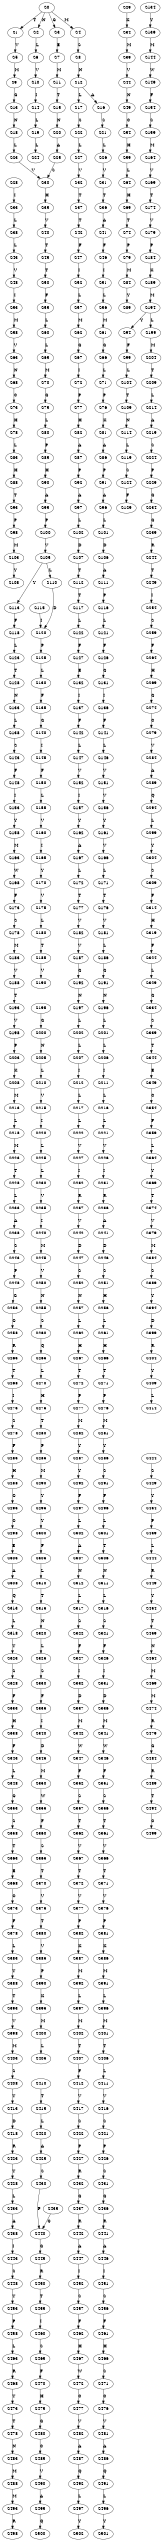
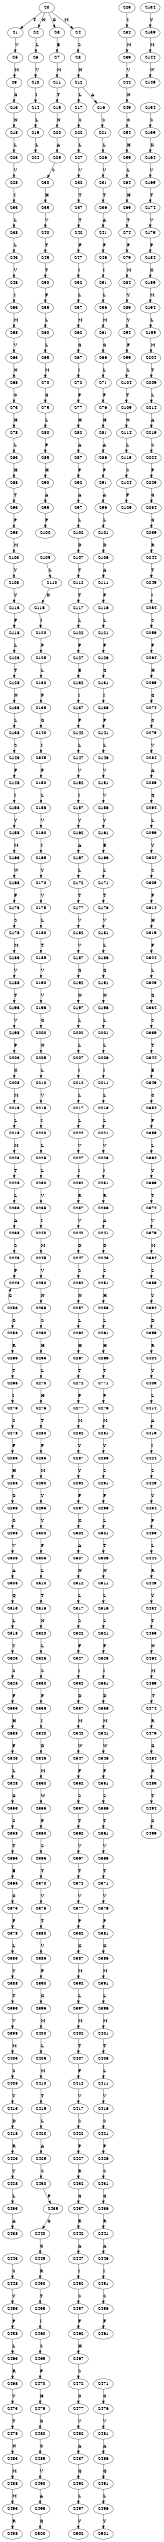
  strict digraph {
    S0
    S1
    S2
    S3
    S4
    S5
    S6
    S7
    S8
    S9
    S10
    S11
    S12
    S13
    S14
    S15
    S16
    S17
    S18
    S19
    S20
    S21
    S22
    S23
    S24
    S25
    S26
    S27
    S28
    S30
    S31
    S32
    S33
    S29
    S34
    S35
    S36
    S37
    S38
    S39
    S40
    S41
    S42
    S43
    S44
    S45
    S46
    S47
    S48
    S49
    S50
    S51
    S52
    S53
    S54
    S55
    S56
    S57
    S58
    S59
    S60
    S61
    S62
    S63
    S64
    S65
    S66
    S67
    S68
    S69
    S70
    S71
    S72
    S73
    S74
    S75
    S76
    S77
    S78
    S79
    S80
    S81
    S82
    S83
    S84
    S85
    S86
    S87
    S88
    S89
    S90
    S91
    S92
    S93
    S94
    S95
    S96
    S97
    S98
    S99
    S100
    S101
    S102
    S103
    S104
    S105
    S106
    S107
    S108
    S109
    S110
    S111
    S112
    S113
    S114
    S115
    S116
    S117
    S118
    S119
    S120
    S121
    S122
    S123
    S124
    S125
    S126
    S127
    S128
    S129
    S130
    S131
    S132
    S133
    S135
    S136
    S137
    S138
    S134
    S139
    S140
    S141
    S142
    S143
    S144
-   S145
+   S145 [label=S845]
    S146
    S147
    S148
    S149
    S150
    S151
    S152
    S153
    S154
    S155
    S156
    S157
    S158
    S159
    S160
    S161
    S162
    S163
    S164
    S165
    S166
    S167
    S168
    S169
    S170
    S171
    S172
    S173
    S174
    S175
    S176
    S177
    S178
    S179
    S180
    S181
    S182
    S183
    S184
    S185
    S186
    S187
    S188
    S189
    S190
    S191
    S192
    S193
    S194
    S195
    S196
    S197
    S198
    S199
    S200
    S201
    S202
    S203
    S204
    S205
    S206
    S207
    S208
    S209
    S210
    S211
    S212
    S213
    S214
    S215
    S216
    S217
    S218
    S219
    S220
    S221
    S222
    S223
    S224
    S225
    S226
    S227
    S228
    S229
    S230
    S231
    S232
    S233
    S234
    S235
    S236
    S237
    S238
    S239
    S240
    S241
    S242
    S243
    S244
    S245
    S246
    S247
    S248
    S249
    S250
    S251
    S252
    S253
    S254
    S255
    S256
    S257
    S258
    S259
    S260
    S261
    S262
    S263
    S264
    S265
    S266
    S267
    S268
    S269
    S270
-   S271
+   S271 [label=S771]
    S272
    S273
    S274
    S275
    S276
    S277
    S278
    S279
    S280
    S281
    S282
    S283
    S284
    S285
    S286
    S287
    S288
    S289
    S290
    S291
    S292
    S293
    S294
    S295
    S296
    S297
    S298
    S299
    S300
    S301
    S302
    S303
    S304
    S305
    S306
    S307
    S308
    S309
    S310
    S311
    S312
    S313
    S314
    S315
    S316
    S317
    S318
    S319
    S320
    S321
    S322
    S323
    S324
    S325
    S326
    S327
    S328
    S329
    S330
    S331
    S332
    S333
    S334
    S335
    S336
    S337
    S338
    S339
    S340
    S341
    S342
    S343
    S344
    S345
    S346
    S347
    S348
    S349
    S350
    S351
    S352
    S353
    S354
    S355
    S356
    S357
    S358
    S359
    S360
    S361
    S362
    S363
    S364
    S365
    S366
    S367
    S368
    S369
    S370
    S371
    S372
    S373
    S374
    S375
    S376
    S377
    S378
    S379
    S380
    S381
    S382
    S383
    S384
    S385
    S386
    S387
    S388
    S389
    S390
    S391
    S392
    S393
    S394
    S395
    S396
    S397
    S398
    S399
    S400
    S401
    S402
    S403
    S404
    S405
    S406
    S407
    S408
    S409
    S410
    S411
    S412
    S413
    S414
    S415
    S416
    S417
    S418
+   S419
    S420
    S421
    S422
    S423
    S424
    S425
    S426
    S427
    S428
    S429
    S430
    S431
    S432
    S433
    S434
    S435
    S436
    S437
    S438
    S439
    S440
    S441
    S442
    S443
    S444
    S445
    S446
    S447
    S448
    S449
    S450
    S451
    S452
    S453
    S454
    S455
    S456
    S457
    S458
    S459
    S460
    S461
    S462
    S463
    S464
    S465
-   S466
    S467
    S468
    S469
    S470
    S471
    S472
    S473
    S474
    S475
    S476
    S477
    S478
    S479
    S480
    S481
    S482
    S483
    S484
    S485
    S486
    S487
    S488
    S489
    S490
    S491
    S492
    S493
    S494
    S495
    S496
    S497
    S498
    S499
    S500
    S501
    S502
    S0 -> S1 [label=T]
    S0 -> S2 [label=N]
    S0 -> S3 [label=G]
    S0 -> S4 [label=M]
    S1 -> S5 [label=V]
    S2 -> S6 [label=L]
    S3 -> S7 [label=E]
    S4 -> S8 [label=S]
    S5 -> S9 [label=M]
    S6 -> S10 [label=V]
    S7 -> S11 [label=M]
    S8 -> S12 [label=N]
    S9 -> S13 [label=G]
    S10 -> S14 [label=I]
    S11 -> S15 [label=T]
    S12 -> S16 [label=A]
    S12 -> S17 [label=L]
    S13 -> S18 [label=N]
    S14 -> S19 [label=L]
    S15 -> S20 [label=N]
    S16 -> S21 [label=S]
    S17 -> S22 [label=S]
    S18 -> S23 [label=L]
    S19 -> S24 [label=L]
    S20 -> S25 [label=A]
    S21 -> S26 [label=L]
    S22 -> S27 [label=L]
-   S23 -> S30 [label=V]
+   S23 -> S28 [label=V]
    S25 -> S30 [label=S]
    S26 -> S31 [label=V]
    S27 -> S32 [label=V]
    S28 -> S33 [label=I]
    S30 -> S35 [label=H]
    S31 -> S36 [label=T]
    S32 -> S37 [label=T]
    S33 -> S38 [label=L]
-   S29 -> S34 [label=K]
+   S29 -> S34 [label=I]
    S34 -> S39 [label=M]
    S35 -> S40 [label=V]
    S36 -> S41 [label=A]
    S37 -> S42 [label=T]
    S38 -> S43 [label=L]
    S39 -> S44 [label=V]
    S40 -> S45 [label=T]
    S41 -> S46 [label=F]
    S42 -> S47 [label=F]
    S43 -> S48 [label=V]
    S44 -> S49 [label=N]
    S45 -> S50 [label=T]
    S46 -> S51 [label=I]
    S47 -> S52 [label=I]
    S48 -> S53 [label=I]
    S49 -> S54 [label=C]
    S50 -> S55 [label=F]
    S51 -> S56 [label=L]
    S52 -> S57 [label=L]
    S53 -> S58 [label=M]
    S54 -> S59 [label=H]
    S55 -> S60 [label=L]
    S56 -> S61 [label=M]
    S57 -> S62 [label=M]
    S58 -> S63 [label=V]
    S59 -> S64 [label=L]
    S60 -> S65 [label=L]
    S61 -> S66 [label=G]
    S62 -> S67 [label=G]
    S63 -> S68 [label=N]
    S64 -> S69 [label=H]
    S65 -> S70 [label=M]
    S66 -> S71 [label=L]
    S67 -> S72 [label=I]
    S68 -> S73 [label=C]
    S69 -> S74 [label=T]
    S70 -> S75 [label=G]
    S71 -> S76 [label=P]
    S72 -> S77 [label=P]
    S73 -> S78 [label=H]
    S74 -> S79 [label=P]
    S75 -> S80 [label=L]
-   S76 -> S81 [label=K]
+   S76 -> S81 [label=H]
    S77 -> S82 [label=H]
    S78 -> S83 [label=L]
    S79 -> S84 [label=M]
    S80 -> S85 [label=P]
    S81 -> S86 [label=A]
    S82 -> S87 [label=A]
    S83 -> S88 [label=H]
    S84 -> S89 [label=Y]
    S85 -> S90 [label=H]
    S86 -> S91 [label=P]
    S87 -> S92 [label=P]
    S88 -> S93 [label=T]
-   S194 -> S94 [label=Y]
+   S89 -> S94 [label=Y]
    S90 -> S95 [label=A]
    S91 -> S96 [label=A]
    S92 -> S97 [label=A]
    S93 -> S98 [label=P]
    S94 -> S99 [label=F]
    S95 -> S100 [label=P]
    S96 -> S101 [label=L]
    S97 -> S102 [label=L]
    S98 -> S103 [label=M]
    S99 -> S104 [label=L]
-   S100 -> S105 [label=V]
    S101 -> S106 [label=D]
    S102 -> S107 [label=D]
    S103 -> S108 [label=Y]
    S104 -> S109 [label=T]
    S105 -> S110 [label=L]
    S106 -> S111 [label=A]
    S107 -> S112 [label=T]
-   S105 -> S113 [label=Y]
+   S108 -> S113 [label=Y]
    S109 -> S114 [label=N]
-   S110 -> S120 [label=D]
+   S110 -> S115 [label=D]
    S111 -> S116 [label=P]
    S112 -> S117 [label=T]
    S113 -> S118 [label=F]
    S114 -> S119 [label=L]
    S115 -> S120 [label=I]
    S116 -> S121 [label=L]
    S117 -> S122 [label=L]
    S118 -> S123 [label=L]
    S119 -> S124 [label=S]
    S120 -> S125 [label=P]
    S121 -> S126 [label=F]
    S122 -> S127 [label=F]
    S123 -> S128 [label=T]
    S124 -> S129 [label=F]
    S125 -> S130 [label=L]
    S126 -> S131 [label=G]
    S127 -> S132 [label=E]
    S128 -> S133 [label=N]
    S130 -> S135 [label=F]
    S131 -> S136 [label=I]
    S132 -> S137 [label=I]
    S133 -> S138 [label=L]
    S135 -> S140 [label=G]
    S136 -> S141 [label=F]
    S137 -> S142 [label=F]
    S138 -> S143 [label=S]
    S134 -> S139 [label=Y]
    S139 -> S144 [label=M]
    S140 -> S145 [label=I]
    S141 -> S146 [label=L]
    S142 -> S147 [label=L]
    S143 -> S148 [label=F]
    S144 -> S149 [label=W]
    S145 -> S150 [label=F]
    S146 -> S151 [label=V]
    S147 -> S152 [label=V]
    S148 -> S153 [label=I]
-   S149 -> S154 [label=F]
    S150 -> S155 [label=L]
    S151 -> S156 [label=V]
    S152 -> S157 [label=I]
    S153 -> S158 [label=Y]
    S154 -> S159 [label=S]
    S155 -> S160 [label=V]
    S156 -> S161 [label=Y]
    S157 -> S162 [label=Y]
    S158 -> S163 [label=M]
-   S159 -> S164 [label=M]
+   S159 -> S164 [label=K]
    S160 -> S165 [label=I]
-   S161 -> S166 [label=V]
+   S161 -> S166 [label=E]
    S162 -> S167 [label=A]
    S163 -> S168 [label=W]
    S164 -> S169 [label=V]
    S165 -> S170 [label=Y]
    S166 -> S171 [label=L]
    S167 -> S172 [label=L]
    S168 -> S173 [label=F]
    S169 -> S174 [label=T]
    S170 -> S175 [label=V]
    S171 -> S176 [label=T]
    S172 -> S177 [label=T]
    S173 -> S178 [label=S]
    S174 -> S179 [label=V]
    S175 -> S180 [label=L]
    S176 -> S181 [label=V]
    S177 -> S182 [label=V]
    S178 -> S183 [label=M]
    S179 -> S184 [label=P]
    S180 -> S185 [label=T]
    S181 -> S186 [label=L]
    S182 -> S187 [label=V]
    S183 -> S188 [label=V]
    S184 -> S189 [label=K]
    S185 -> S190 [label=V]
    S186 -> S191 [label=G]
    S187 -> S192 [label=G]
    S188 -> S193 [label=T]
    S189 -> S194 [label=M]
+   S190 -> S195 [label=V]
    S191 -> S196 [label=N]
    S192 -> S197 [label=N]
    S193 -> S198 [label=V]
    S194 -> S199 [label=L]
    S195 -> S200 [label=G]
    S196 -> S201 [label=L]
    S197 -> S202 [label=L]
    S198 -> S203 [label=P]
    S199 -> S204 [label=M]
    S200 -> S205 [label=N]
    S201 -> S206 [label=L]
    S202 -> S207 [label=L]
    S203 -> S208 [label=K]
    S204 -> S209 [label=T]
    S205 -> S210 [label=L]
    S206 -> S211 [label=I]
    S207 -> S212 [label=I]
    S208 -> S213 [label=M]
    S209 -> S214 [label=L]
    S210 -> S215 [label=V]
    S211 -> S216 [label=L]
    S212 -> S217 [label=L]
    S213 -> S218 [label=L]
    S214 -> S219 [label=A]
    S215 -> S220 [label=I]
    S216 -> S221 [label=L]
    S217 -> S222 [label=L]
    S218 -> S223 [label=M]
    S219 -> S224 [label=S]
    S220 -> S225 [label=L]
    S221 -> S226 [label=V]
    S222 -> S227 [label=V]
    S223 -> S228 [label=T]
    S224 -> S229 [label=P]
    S225 -> S230 [label=L]
    S226 -> S231 [label=I]
    S227 -> S232 [label=I]
    S228 -> S233 [label=L]
    S229 -> S234 [label=G]
    S230 -> S235 [label=V]
    S231 -> S236 [label=R]
    S232 -> S237 [label=R]
    S233 -> S238 [label=A]
    S234 -> S239 [label=G]
    S235 -> S240 [label=I]
    S236 -> S241 [label=A]
    S237 -> S242 [label=V]
    S238 -> S243 [label=S]
    S239 -> S244 [label=R]
    S240 -> S245 [label=M]
    S241 -> S246 [label=D]
    S242 -> S247 [label=D]
    S243 -> S248 [label=P]
    S244 -> S249 [label=T]
    S245 -> S250 [label=V]
    S246 -> S251 [label=S]
    S247 -> S252 [label=S]
-   S248 -> S253 [label=G]
+   S253 -> S248 [label=G]
    S249 -> S254 [label=I]
    S250 -> S255 [label=N]
    S251 -> S256 [label=H]
    S252 -> S257 [label=N]
    S253 -> S258 [label=G]
    S254 -> S259 [label=S]
    S255 -> S260 [label=S]
    S256 -> S261 [label=L]
    S257 -> S262 [label=L]
    S258 -> S263 [label=R]
    S259 -> S264 [label=F]
-   S260 -> S265 [label=Q]
+   S260 -> S265 [label=H]
    S261 -> S266 [label=H]
    S262 -> S267 [label=H]
    S263 -> S268 [label=T]
    S264 -> S269 [label=H]
    S265 -> S270 [label=L]
    S266 -> S271 [label=T]
    S267 -> S272 [label=T]
    S268 -> S273 [label=I]
    S269 -> S274 [label=G]
    S270 -> S275 [label=H]
    S271 -> S276 [label=P]
    S272 -> S277 [label=P]
    S273 -> S278 [label=S]
    S274 -> S279 [label=C]
    S275 -> S280 [label=T]
    S276 -> S281 [label=M]
    S277 -> S282 [label=M]
    S278 -> S283 [label=F]
    S279 -> S284 [label=V]
    S280 -> S285 [label=P]
    S281 -> S286 [label=Y]
    S282 -> S287 [label=Y]
    S283 -> S288 [label=H]
    S284 -> S289 [label=A]
    S285 -> S290 [label=M]
    S286 -> S291 [label=S]
    S287 -> S292 [label=Y]
    S288 -> S293 [label=G]
    S289 -> S294 [label=Q]
    S290 -> S295 [label=Y]
    S291 -> S296 [label=F]
    S292 -> S297 [label=F]
    S293 -> S298 [label=C]
    S294 -> S299 [label=L]
    S295 -> S300 [label=Y]
    S296 -> S301 [label=L]
-   S297 -> S302 [label=L]
-   S298 -> S303 [label=E]
+   S297 -> S302 [label=K]
+   S298 -> S303 [label=V]
    S299 -> S304 [label=Y]
    S300 -> S305 [label=F]
    S301 -> S306 [label=T]
    S302 -> S307 [label=A]
    S303 -> S308 [label=A]
    S304 -> S309 [label=S]
    S305 -> S310 [label=L]
    S306 -> S311 [label=N]
    S307 -> S312 [label=N]
    S308 -> S313 [label=Q]
    S309 -> S314 [label=F]
    S310 -> S315 [label=T]
    S311 -> S316 [label=L]
    S312 -> S317 [label=L]
    S313 -> S318 [label=L]
    S314 -> S319 [label=H]
    S315 -> S320 [label=N]
    S316 -> S321 [label=S]
    S317 -> S322 [label=S]
    S318 -> S323 [label=Y]
    S319 -> S324 [label=F]
    S320 -> S325 [label=L]
    S321 -> S326 [label=F]
    S322 -> S327 [label=F]
    S323 -> S328 [label=S]
    S324 -> S329 [label=L]
    S325 -> S330 [label=S]
    S326 -> S331 [label=I]
    S327 -> S332 [label=I]
    S328 -> S333 [label=F]
    S329 -> S334 [label=G]
    S330 -> S335 [label=F]
    S331 -> S336 [label=D]
    S332 -> S337 [label=D]
    S333 -> S338 [label=H]
    S334 -> S339 [label=S]
    S335 -> S340 [label=I]
    S336 -> S341 [label=M]
    S337 -> S342 [label=M]
    S338 -> S343 [label=F]
    S339 -> S344 [label=T]
    S340 -> S345 [label=D]
    S341 -> S346 [label=W]
    S342 -> S347 [label=W]
    S343 -> S348 [label=L]
    S344 -> S349 [label=E]
    S345 -> S350 [label=M]
    S346 -> S351 [label=F]
    S347 -> S352 [label=F]
    S348 -> S353 [label=G]
    S349 -> S354 [label=C]
    S350 -> S355 [label=W]
    S351 -> S356 [label=S]
    S352 -> S357 [label=S]
    S353 -> S358 [label=S]
    S354 -> S359 [label=F]
    S355 -> S360 [label=F]
    S356 -> S361 [label=T]
    S357 -> S362 [label=T]
    S358 -> S363 [label=T]
    S359 -> S364 [label=L]
    S360 -> S365 [label=S]
    S361 -> S366 [label=V]
    S362 -> S367 [label=V]
    S363 -> S368 [label=E]
    S364 -> S369 [label=Y]
    S365 -> S370 [label=T]
    S366 -> S371 [label=T]
    S367 -> S372 [label=T]
    S368 -> S373 [label=C]
    S369 -> S374 [label=T]
    S370 -> S375 [label=V]
    S371 -> S376 [label=V]
    S372 -> S377 [label=V]
    S373 -> S378 [label=F]
    S374 -> S379 [label=V]
    S375 -> S380 [label=T]
    S376 -> S381 [label=P]
    S377 -> S382 [label=P]
    S378 -> S383 [label=L]
    S379 -> S384 [label=M]
    S380 -> S385 [label=V]
    S381 -> S386 [label=K]
    S382 -> S387 [label=K]
    S383 -> S388 [label=Y]
    S384 -> S389 [label=S]
    S385 -> S390 [label=P]
    S386 -> S391 [label=M]
    S387 -> S392 [label=M]
    S388 -> S393 [label=T]
    S389 -> S394 [label=Y]
    S390 -> S395 [label=K]
    S391 -> S396 [label=L]
    S392 -> S397 [label=L]
    S393 -> S398 [label=V]
    S394 -> S399 [label=D]
    S395 -> S400 [label=M]
    S396 -> S401 [label=M]
    S397 -> S402 [label=M]
    S398 -> S403 [label=M]
    S399 -> S404 [label=R]
    S400 -> S405 [label=L]
    S401 -> S406 [label=T]
    S402 -> S407 [label=T]
    S403 -> S408 [label=S]
    S404 -> S409 [label=Y]
+   S405 -> S410 [label=M]
    S406 -> S411 [label=L]
    S407 -> S412 [label=F]
    S408 -> S413 [label=Y]
    S409 -> S414 [label=L]
    S410 -> S415 [label=T]
    S411 -> S416 [label=V]
    S412 -> S417 [label=V]
    S413 -> S418 [label=D]
+   S414 -> S419 [label=A]
    S415 -> S420 [label=L]
    S416 -> S421 [label=S]
    S417 -> S422 [label=S]
    S418 -> S423 [label=R]
+   S419 -> S424 [label=I]
    S420 -> S425 [label=A]
    S421 -> S426 [label=P]
    S422 -> S427 [label=P]
    S423 -> S428 [label=Y]
    S424 -> S429 [label=S]
    S425 -> S430 [label=S]
    S426 -> S431 [label=S]
    S427 -> S432 [label=R]
    S428 -> S433 [label=L]
    S429 -> S434 [label=Y]
-   S430 -> S440 [label=P]
+   S430 -> S435 [label=P]
    S431 -> S436 [label=G]
    S432 -> S437 [label=G]
    S433 -> S438 [label=A]
    S434 -> S439 [label=P]
    S435 -> S440 [label=G]
    S436 -> S441 [label=R]
    S437 -> S442 [label=R]
-   S438 -> S443 [label=I]
    S439 -> S444 [label=L]
    S440 -> S445 [label=G]
    S441 -> S446 [label=A]
    S442 -> S447 [label=A]
    S443 -> S448 [label=S]
    S444 -> S449 [label=R]
    S445 -> S450 [label=R]
    S446 -> S451 [label=I]
    S447 -> S452 [label=I]
    S448 -> S453 [label=Y]
    S449 -> S454 [label=Y]
    S450 -> S455 [label=T]
    S451 -> S456 [label=S]
    S452 -> S457 [label=S]
    S453 -> S458 [label=P]
    S454 -> S459 [label=T]
    S455 -> S460 [label=I]
    S456 -> S461 [label=F]
    S457 -> S462 [label=F]
    S458 -> S463 [label=L]
    S459 -> S464 [label=N]
    S460 -> S465 [label=S]
-   S461 -> S466 [label=H]
    S462 -> S467 [label=H]
    S463 -> S468 [label=R]
    S464 -> S469 [label=M]
    S465 -> S470 [label=F]
-   S466 -> S471 [label=S]
-   S467 -> S472 [label=W]
+   S467 -> S472 [label=S]
    S468 -> S473 [label=Y]
-   S469 -> S474 [label=M]
+   S469 -> S474 [label=T]
    S470 -> S475 [label=H]
    S471 -> S476 [label=C]
    S472 -> S477 [label=C]
    S473 -> S478 [label=T]
    S474 -> S479 [label=R]
    S475 -> S480 [label=G]
    S476 -> S481 [label=V]
    S477 -> S482 [label=V]
    S478 -> S483 [label=N]
    S479 -> S484 [label=G]
    S480 -> S485 [label=C]
    S481 -> S486 [label=A]
    S482 -> S487 [label=A]
    S483 -> S488 [label=M]
    S484 -> S489 [label=R]
    S485 -> S490 [label=V]
    S486 -> S491 [label=Q]
    S487 -> S492 [label=Q]
    S488 -> S493 [label=M]
    S489 -> S494 [label=T]
    S490 -> S495 [label=A]
    S491 -> S496 [label=L]
    S492 -> S497 [label=L]
    S493 -> S498 [label=R]
    S494 -> S499 [label=C]
    S495 -> S500 [label=Q]
    S496 -> S501 [label=Y]
    S497 -> S502 [label=Y]
  }
